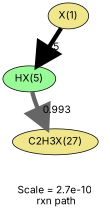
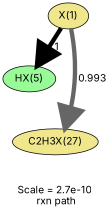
  digraph {
    fontname=Inter
    label="Scale = 2.7e-10\l rxn path"
    node [fillcolor=khaki fontname=Inter style=filled]
    edge [arrowsize=3 fontname=Inter]
    n1 [label="X(1)"]
    n2 [fillcolor=palegreen label="HX(5)"]
    n3 [label="C2H3X(27)"]
-   n1 -> n2 [color=black label=" 5" style="setlinewidth(6)"]
-   n2 -> n3 [color=gray40 label=" 0.993" style="setlinewidth(5.99)"]
+   n1 -> n2 [color=black label=" 1" style="setlinewidth(6)"]
+   n1 -> n3 [color=gray40 label=" 0.993" style="setlinewidth(5.99)"]
  }
